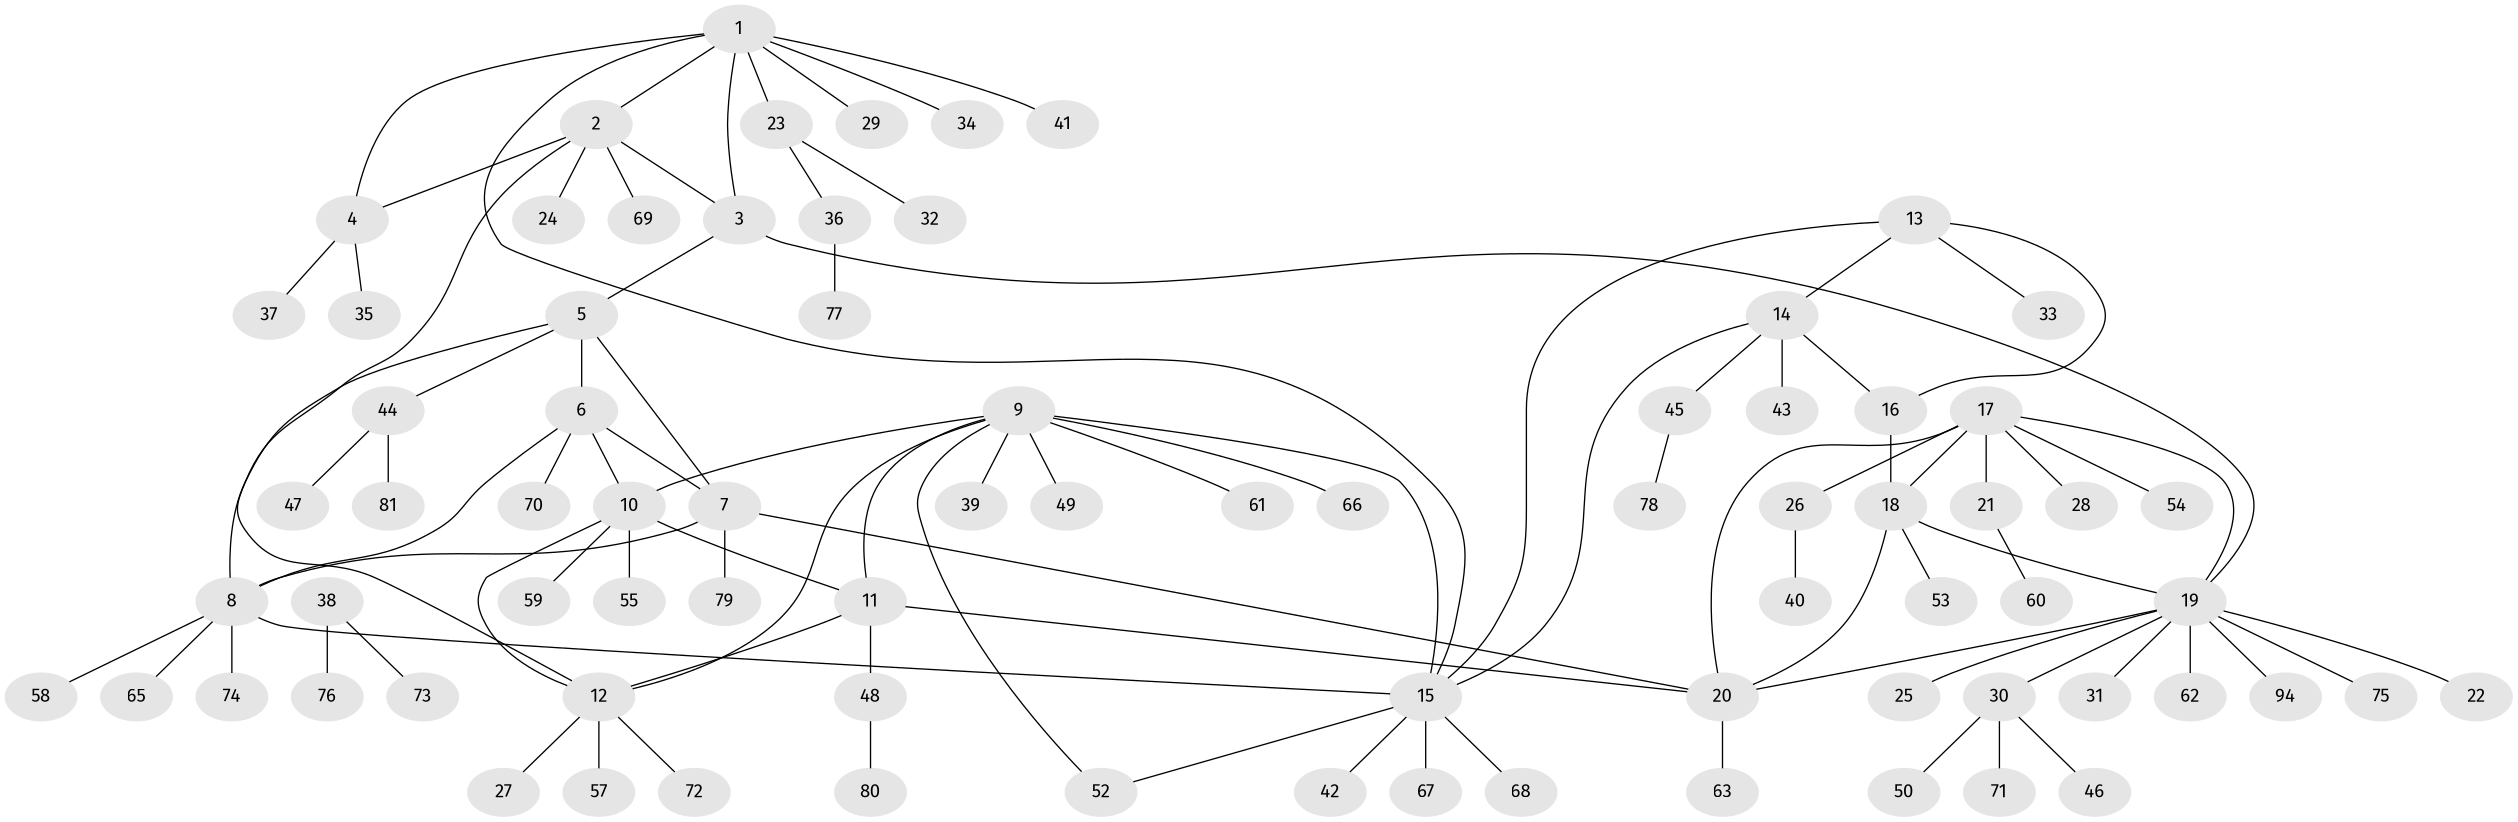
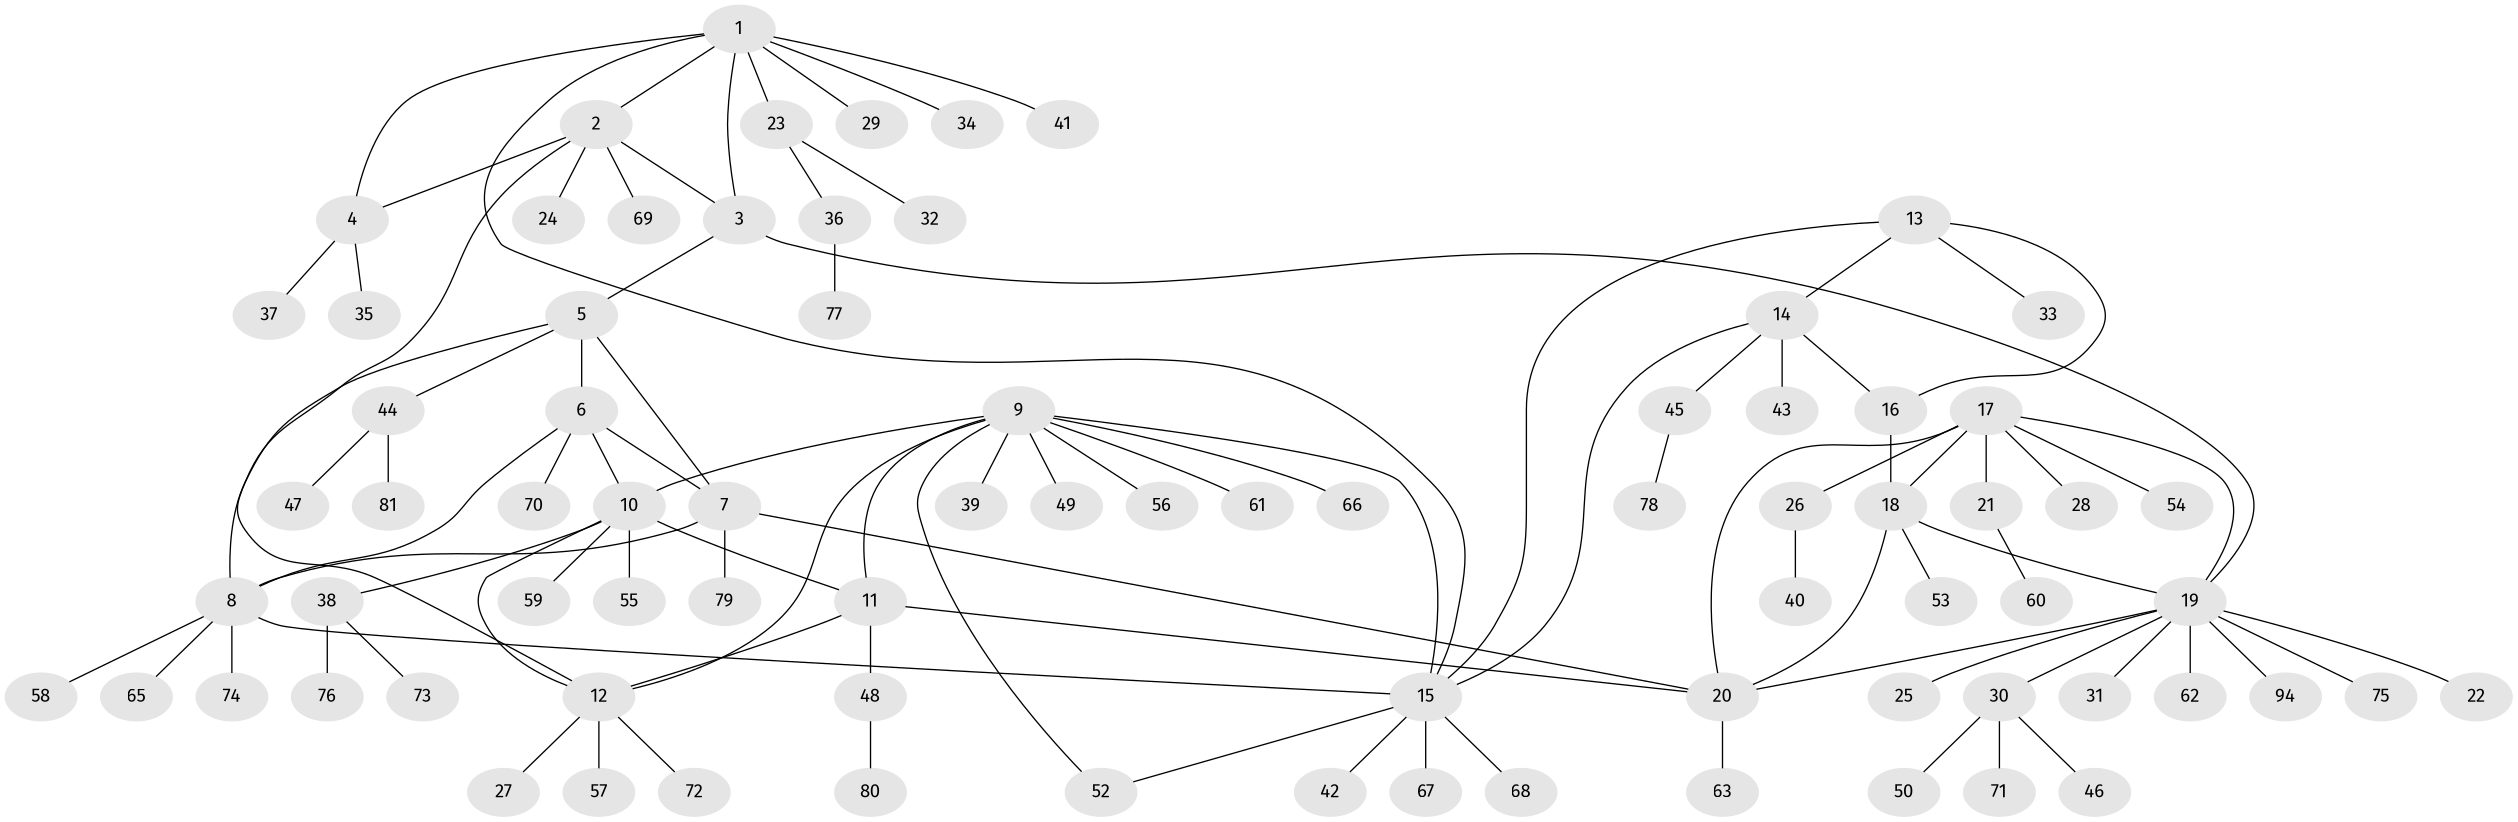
  graph {
    fontname="Fira Sans"
    node [color=gray90 fontname="Fira Sans" style=filled]
    edge [fontname="Fira Sans"]
    1
    2
    3
    4
    15
    23
    29
    34
    41
    12
    24
    69
    5
    19
    35
    37
    52
    42
    67
    68
    32
    36
    27
    57
    72
    6
    7
    8
    44
    20
    22
    25
    30
    31
    62
    n36 [label=94]
    75
    10
    70
    79
    58
    65
    74
    47
    n45 [label=81]
    11
    38
    55
    59
    63
    9
    39
    49
+   56
    61
    66
    48
    73
    76
    80
    13
    14
    16
    33
    43
    45
    18
    78
    53
    17
    21
    26
    28
    54
    60
    40
    46
    50
    71
    77
    1 -- 2
    1 -- 3
    1 -- 4
    1 -- 15
    1 -- 23
    1 -- 29
    1 -- 34
    1 -- 41
    2 -- 3
    2 -- 4
    2 -- 12
    2 -- 24
    2 -- 69
    3 -- 5
    3 -- 19
    4 -- 35
    4 -- 37
    15 -- 52
    15 -- 42
    15 -- 67
    15 -- 68
    23 -- 32
    23 -- 36
    12 -- 27
    12 -- 57
    12 -- 72
    5 -- 6
    5 -- 7
    5 -- 8
    5 -- 44
    19 -- 20
    19 -- 22
    19 -- 25
    19 -- 30
    19 -- 31
    19 -- 62
    19 -- n36
    19 -- 75
    36 -- 77
    6 -- 7
    6 -- 8
    6 -- 10
    6 -- 70
    7 -- 8
    7 -- 20
    7 -- 79
    8 -- 15
    8 -- 58
    8 -- 65
    8 -- 74
    44 -- 47
    44 -- n45
    20 -- 63
    30 -- 46
    30 -- 50
    30 -- 71
    10 -- 12
    10 -- 11
+   10 -- 38
    10 -- 55
    10 -- 59
    11 -- 12
    11 -- 20
    11 -- 48
    38 -- 73
    38 -- 76
    9 -- 15
    9 -- 12
    9 -- 52
    9 -- 10
    9 -- 11
    9 -- 39
    9 -- 49
+   9 -- 56
    9 -- 61
    9 -- 66
    48 -- 80
    13 -- 15
    13 -- 14
    13 -- 16
    13 -- 33
    14 -- 15
    14 -- 16
    14 -- 43
    14 -- 45
    16 -- 18
    45 -- 78
    18 -- 19
    18 -- 20
    18 -- 53
    17 -- 19
    17 -- 20
    17 -- 18
    17 -- 21
    17 -- 26
    17 -- 28
    17 -- 54
    21 -- 60
    26 -- 40
  }
